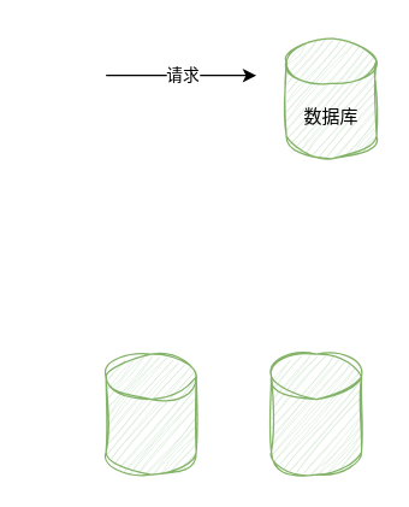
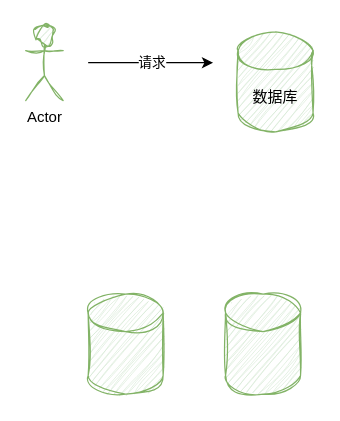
  <mxCell id="0" />
  <mxCell id="1" parent="0" />
+ <mxCell id="2" value="Actor" style="shape=umlActor;verticalLabelPosition=bottom;verticalAlign=top;html=1;outlineConnect=0;rounded=0;sketch=1;curveFitting=1;jiggle=2;fillColor=#d5e8d4;strokeColor=#82b366;" vertex="1" parent="1"><mxGeometry x="20" y="20" width="30" height="60" as="geometry" /></mxCell>
  <mxCell id="3" value="数据库" style="shape=cylinder3;whiteSpace=wrap;html=1;boundedLbl=1;backgroundOutline=1;size=15;noLabel=0;rounded=0;sketch=1;curveFitting=1;jiggle=2;fillColor=#d5e8d4;strokeColor=#82b366;" vertex="1" parent="1"><mxGeometry x="190" y="25" width="60" height="80" as="geometry" /></mxCell>
  <mxCell id="4" value="" style="shape=cylinder3;whiteSpace=wrap;html=1;boundedLbl=1;backgroundOutline=1;size=15;rounded=0;fillColor=#d5e8d4;sketch=1;curveFitting=1;jiggle=2;strokeColor=#82b366;" vertex="1" parent="1"><mxGeometry x="70" y="235" width="60" height="80" as="geometry" /></mxCell>
  <mxCell id="5" value="" style="shape=cylinder3;whiteSpace=wrap;html=1;boundedLbl=1;backgroundOutline=1;size=15;sketch=1;curveFitting=1;jiggle=2;fillColor=#d5e8d4;strokeColor=#82b366;" vertex="1" parent="1"><mxGeometry x="180" y="235" width="60" height="80" as="geometry" /></mxCell>
  <mxCell id="6" value="" style="endArrow=classic;html=1;rounded=0;" edge="1" parent="1"><mxGeometry relative="1" as="geometry"><mxPoint x="70" y="49.67" as="sourcePoint" /><mxPoint x="170" y="49.67" as="targetPoint" /><Array as="points"><mxPoint x="120" y="49.67" /></Array></mxGeometry></mxCell>
  <mxCell id="7" value="请求" style="edgeLabel;resizable=0;html=1;;align=center;verticalAlign=middle;" connectable="0" vertex="1" parent="6"><mxGeometry relative="1" as="geometry" /></mxCell>
